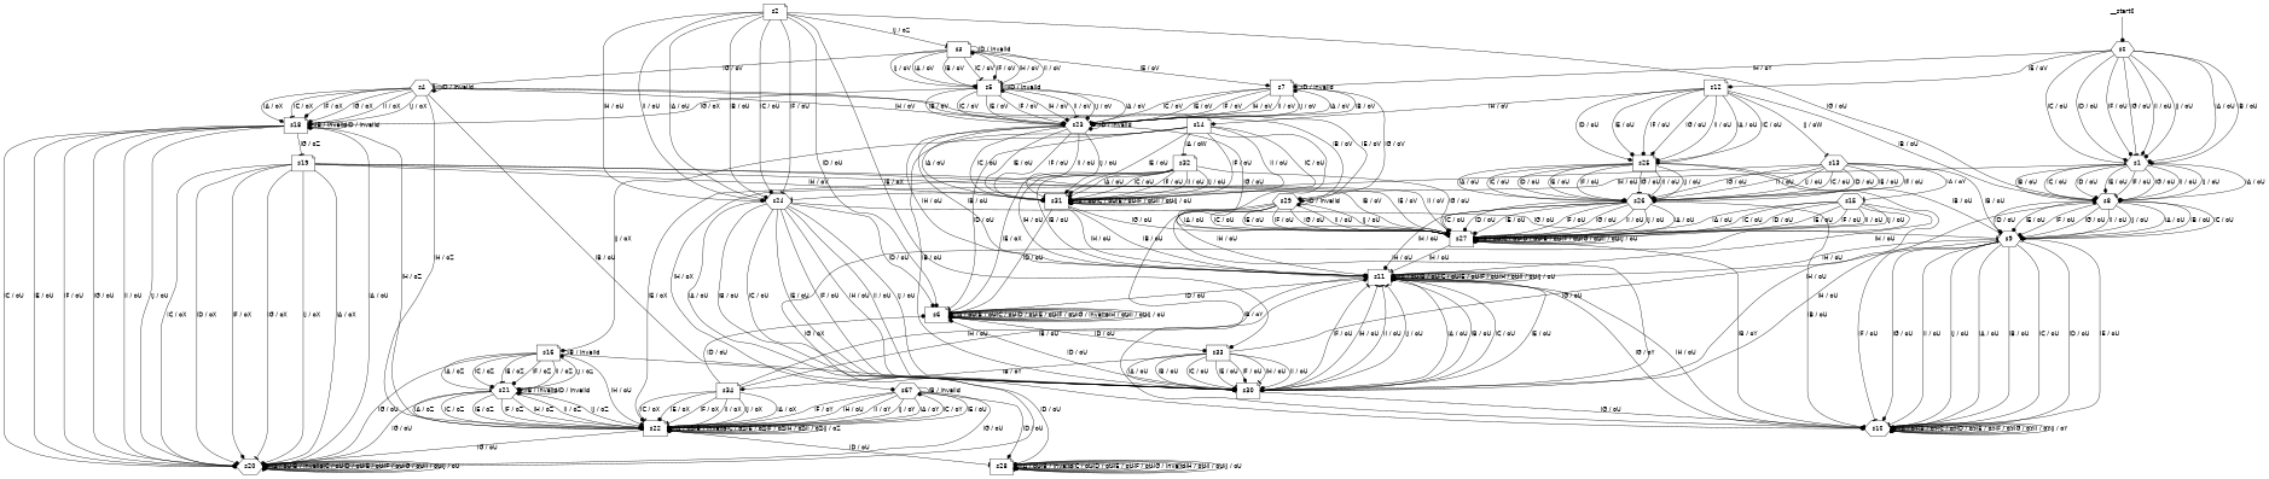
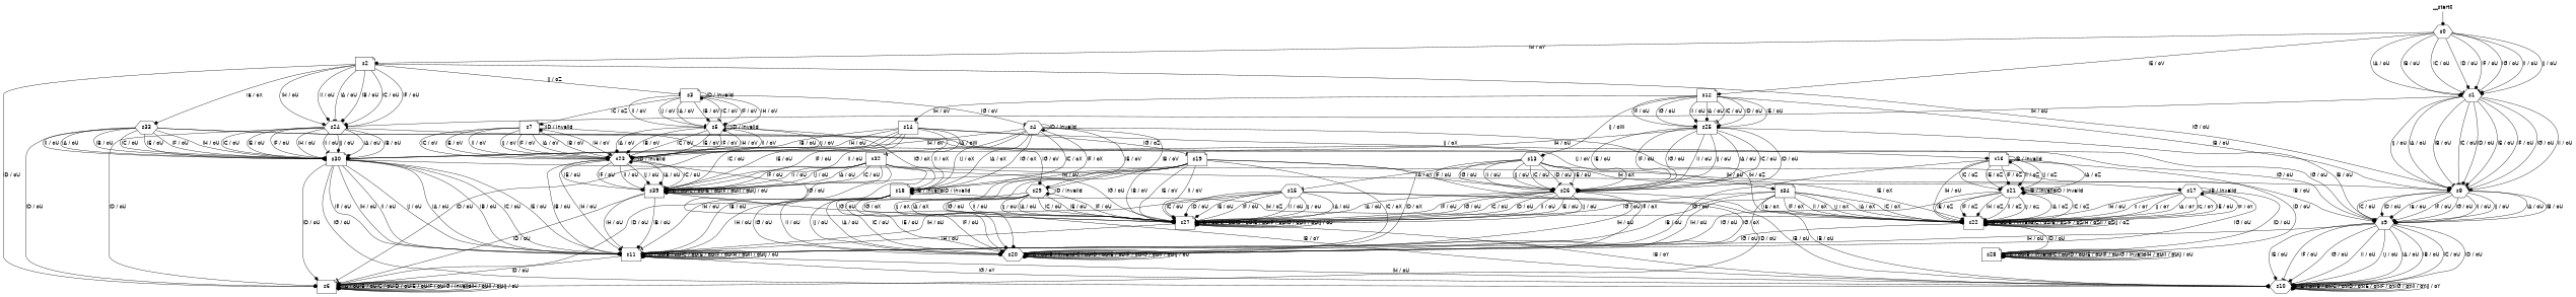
  digraph {
    fontname="DejaVu Sans"
    node [fontname="DejaVu Sans" shape=note]
    edge [arrowhead=diamond fontname="DejaVu Sans"]
    n1 [label=s0 shape=hexagon]
    n2 [label=s1 shape=hexagon]
    n3 [label=s2]
    n4 [label=s12]
    n5 [label=s8 shape=hexagon]
    n6 [label=s24 shape=hexagon]
    n7 [label=s3]
    n8 [label=s6]
-   n9 [label=s33]
+   n9 [label=s33 shape=hexagon]
    n10 [label=s13 shape=hexagon]
    n11 [label=s14]
    n12 [label=s25]
    n13 [label=s9 shape=hexagon]
    n14 [label=s30]
    n15 [label=s4 shape=hexagon]
-   n16 [label=s5]
+   n16 [label=s5 shape=hexagon]
    n17 [label=s7]
    n18 [label=s34]
    n19 [label=s18]
    n20 [label=s23 shape=hexagon]
    n21 [label=s29 shape=hexagon]
    n22 [label=s22]
    n23 [label=s20 shape=hexagon]
    n24 [label=s11]
-   n25 [label=s31]
+   n25 [label=s39]
    n26 [label=s27]
    n27 [label=s10 shape=hexagon]
    n28 [label=s15 shape=hexagon]
-   n29 [label=s67 shape=hexagon]
+   n29 [label=s17 shape=hexagon]
    n30 [label=s26 shape=hexagon]
    n31 [label=s16]
    n32 [label=s19]
    n33 [label=s32]
    n34 [label=s28]
    n35 [label=s21 shape=hexagon]
    __start0 [height=0 shape=none width=0]
    n1 -> n2 [arrowhead=dot label="iA / oU"]
    n1 -> n2 [label="iB / oU"]
    n1 -> n2 [arrowhead=tee label="iC / oU"]
    n1 -> n2 [label="iD / oU"]
    n1 -> n2 [arrowhead=dot label="iF / oU"]
    n1 -> n2 [arrowhead=tee label="iG / oU"]
    n1 -> n2 [label="iI / oU"]
    n1 -> n2 [arrowhead=dot label="iJ / oU"]
-   n1 -> n17 [arrowhead=dot label="iH / oY"]
+   n1 -> n3 [arrowhead=dot label="iH / oY"]
    n1 -> n4 [label="iE / oV"]
    n2 -> n5 [arrowhead=dot label="iA / oU"]
    n2 -> n5 [arrowhead=tee label="iB / oU"]
    n2 -> n5 [arrowhead=tee label="iC / oU"]
    n2 -> n5 [arrowhead=dot label="iD / oU"]
    n2 -> n5 [label="iE / oU"]
    n2 -> n5 [arrowhead=tee label="iF / oU"]
    n2 -> n5 [arrowhead=tee label="iG / oU"]
    n2 -> n5 [label="iI / oU"]
    n2 -> n5 [arrowhead=tee label="iJ / oU"]
    n2 -> n6 [arrowhead=tee label="iH / oU"]
    n3 -> n5 [label="iG / oU"]
    n3 -> n6 [arrowhead=tee label="iA / oU"]
    n3 -> n6 [arrowhead=dot label="iB / oU"]
    n3 -> n6 [arrowhead=dot label="iC / oU"]
    n3 -> n6 [arrowhead=tee label="iF / oU"]
    n3 -> n6 [label="iH / oU"]
    n3 -> n6 [label="iI / oU"]
    n3 -> n7 [arrowhead=tee label="iJ / oZ"]
    n3 -> n8 [arrowhead=dot label="iD / oU"]
    n3 -> n9 [arrowhead=dot label="iE / oX"]
    n4 -> n5 [arrowhead=dot label="iB / oU"]
-   n4 -> n10 [arrowhead=tee label="iJ / oW"]
+   n4 -> n10 [label="iJ / oW"]
    n4 -> n11 [label="iH / oV"]
    n4 -> n12 [arrowhead=dot label="iA / oU"]
    n4 -> n12 [arrowhead=tee label="iC / oU"]
    n4 -> n12 [label="iD / oU"]
    n4 -> n12 [arrowhead=dot label="iE / oU"]
    n4 -> n12 [arrowhead=dot label="iF / oU"]
    n4 -> n12 [label="iG / oU"]
    n4 -> n12 [arrowhead=dot label="iI / oU"]
    n5 -> n13 [arrowhead=dot label="iA / oU"]
    n5 -> n13 [arrowhead=dot label="iB / oU"]
    n5 -> n13 [label="iC / oU"]
    n5 -> n13 [label="iD / oU"]
    n5 -> n13 [arrowhead=dot label="iE / oU"]
    n5 -> n13 [arrowhead=dot label="iF / oU"]
    n5 -> n13 [arrowhead=dot label="iG / oU"]
    n5 -> n13 [label="iI / oU"]
    n5 -> n13 [arrowhead=dot label="iJ / oU"]
    n6 -> n8 [arrowhead=dot label="iD / oU"]
    n6 -> n13 [arrowhead=tee label="iG / oU"]
    n6 -> n14 [label="iA / oU"]
    n6 -> n14 [arrowhead=dot label="iB / oU"]
    n6 -> n14 [label="iC / oU"]
    n6 -> n14 [label="iE / oU"]
    n6 -> n14 [arrowhead=tee label="iF / oU"]
    n6 -> n14 [label="iH / oU"]
    n6 -> n14 [arrowhead=tee label="iI / oU"]
    n6 -> n14 [label="iJ / oU"]
    n7 -> n7 [arrowhead=dot label="iD / invalid"]
    n7 -> n15 [arrowhead=tee label="iG / oV"]
    n7 -> n16 [arrowhead=tee label="iA / oV"]
    n7 -> n16 [label="iB / oV"]
    n7 -> n16 [arrowhead=tee label="iC / oV"]
    n7 -> n16 [label="iF / oV"]
    n7 -> n16 [arrowhead=tee label="iH / oV"]
    n7 -> n16 [arrowhead=tee label="iI / oV"]
    n7 -> n16 [arrowhead=tee label="iJ / oV"]
-   n7 -> n17 [label="iE / oV"]
+   n7 -> n17 [label="iC / oZ"]
    n8 -> n8 [arrowhead=dot label="iA / oU"]
    n8 -> n8 [label="iB / oU"]
    n8 -> n8 [arrowhead=tee label="iC / oU"]
    n8 -> n8 [label="iD / oU"]
    n8 -> n8 [arrowhead=dot label="iE / oU"]
    n8 -> n8 [label="iF / oU"]
    n8 -> n8 [label="iG / invalid"]
    n8 -> n8 [arrowhead=dot label="iH / oU"]
    n8 -> n8 [label="iI / oU"]
    n8 -> n8 [arrowhead=dot label="iJ / oU"]
-   n8 -> n9 [arrowhead=dot label="iD / oU"]
-   n9 -> n13 [arrowhead=tee label="iG / oU"]
+   n9 -> n8 [arrowhead=dot label="iD / oU"]
+   n9 -> n13 [label="iG / oU"]
    n9 -> n14 [label="iA / oU"]
    n9 -> n14 [arrowhead=tee label="iB / oU"]
    n9 -> n14 [arrowhead=dot label="iC / oU"]
    n9 -> n14 [arrowhead=tee label="iE / oU"]
    n9 -> n14 [label="iF / oU"]
    n9 -> n14 [arrowhead=tee label="iH / oU"]
    n9 -> n14 [label="iI / oU"]
-   n9 -> n18 [label="iB / oY"]
+   n9 -> n18 [label="iJ / oV"]
    n10 -> n13 [arrowhead=dot label="iB / oU"]
    n10 -> n28 [arrowhead=tee label="iA / oY"]
    n10 -> n29 [arrowhead=dot label="iH / oX"]
    n10 -> n30 [arrowhead=dot label="iC / oU"]
    n10 -> n30 [arrowhead=tee label="iD / oU"]
    n10 -> n30 [arrowhead=tee label="iE / oU"]
    n10 -> n30 [arrowhead=dot label="iF / oU"]
    n10 -> n30 [label="iG / oU"]
    n10 -> n30 [label="iI / oU"]
    n10 -> n30 [arrowhead=dot label="iJ / oU"]
    n11 -> n8 [arrowhead=tee label="iD / oU"]
    n11 -> n14 [arrowhead=dot label="iB / oU"]
    n11 -> n14 [arrowhead=dot label="iH / oU"]
    n11 -> n25 [label="iC / oU"]
    n11 -> n25 [label="iE / oU"]
    n11 -> n25 [arrowhead=tee label="iF / oU"]
    n11 -> n25 [arrowhead=dot label="iI / oU"]
    n11 -> n31 [label="iJ / oX"]
-   n19 -> n32 [arrowhead=tee label="iG / oZ"]
+   n11 -> n32 [arrowhead=tee label="iG / oZ"]
    n11 -> n33 [arrowhead=tee label="iA / oW"]
    n12 -> n13 [arrowhead=tee label="iB / oU"]
    n12 -> n14 [label="iH / oU"]
    n12 -> n30 [arrowhead=dot label="iA / oU"]
    n12 -> n30 [label="iC / oU"]
    n12 -> n30 [label="iD / oU"]
    n12 -> n30 [label="iE / oU"]
    n12 -> n30 [arrowhead=dot label="iF / oU"]
    n12 -> n30 [arrowhead=tee label="iG / oU"]
    n12 -> n30 [arrowhead=tee label="iI / oU"]
    n12 -> n30 [arrowhead=tee label="iJ / oU"]
    n13 -> n24 [arrowhead=dot label="iH / oU"]
    n13 -> n27 [label="iA / oU"]
    n13 -> n27 [label="iB / oU"]
    n13 -> n27 [arrowhead=dot label="iC / oU"]
    n13 -> n27 [arrowhead=dot label="iD / oU"]
    n13 -> n27 [label="iE / oU"]
    n13 -> n27 [arrowhead=tee label="iF / oU"]
    n13 -> n27 [label="iG / oU"]
    n13 -> n27 [arrowhead=tee label="iI / oU"]
    n13 -> n27 [label="iJ / oU"]
    n14 -> n5 [arrowhead=dot label="iH / oU"]
    n14 -> n8 [label="iD / oU"]
    n14 -> n24 [label="iA / oU"]
    n14 -> n24 [arrowhead=tee label="iB / oU"]
    n14 -> n24 [arrowhead=dot label="iC / oU"]
    n14 -> n24 [arrowhead=dot label="iE / oU"]
    n14 -> n24 [arrowhead=tee label="iF / oU"]
    n14 -> n24 [arrowhead=tee label="iH / oU"]
    n14 -> n24 [arrowhead=tee label="iI / oU"]
    n14 -> n24 [arrowhead=tee label="iJ / oU"]
    n14 -> n27 [arrowhead=tee label="iG / oU"]
    n15 -> n15 [label="iD / invalid"]
    n15 -> n19 [label="iA / oX"]
    n15 -> n19 [arrowhead=tee label="iC / oX"]
    n15 -> n19 [label="iF / oX"]
    n15 -> n19 [label="iG / oX"]
    n15 -> n19 [label="iI / oX"]
    n15 -> n19 [label="iJ / oX"]
    n15 -> n20 [arrowhead=dot label="iH / oV"]
    n15 -> n21 [arrowhead=tee label="iB / oV"]
    n15 -> n21 [label="iE / oV"]
    n15 -> n22 [label="iH / oZ"]
    n16 -> n16 [arrowhead=dot label="iD / invalid"]
    n16 -> n19 [label="iG / oX"]
    n16 -> n20 [arrowhead=dot label="iA / oV"]
    n16 -> n20 [label="iB / oV"]
    n16 -> n20 [arrowhead=tee label="iC / oV"]
    n16 -> n20 [arrowhead=tee label="iE / oV"]
    n16 -> n20 [label="iF / oV"]
    n16 -> n20 [arrowhead=dot label="iH / oV"]
    n16 -> n20 [arrowhead=tee label="iI / oV"]
    n16 -> n20 [arrowhead=dot label="iJ / oV"]
    n17 -> n17 [arrowhead=dot label="iD / invalid"]
    n17 -> n20 [label="iA / oV"]
    n17 -> n20 [label="iB / oV"]
    n17 -> n20 [arrowhead=tee label="iC / oV"]
    n17 -> n20 [arrowhead=dot label="iE / oV"]
    n17 -> n20 [arrowhead=dot label="iF / oV"]
    n17 -> n20 [label="iH / oV"]
    n17 -> n20 [arrowhead=dot label="iI / oV"]
    n17 -> n20 [label="iJ / oV"]
    n17 -> n21 [arrowhead=dot label="iG / oV"]
    n18 -> n8 [arrowhead=dot label="iD / oU"]
    n18 -> n22 [arrowhead=tee label="iA / oX"]
    n18 -> n22 [arrowhead=tee label="iC / oX"]
    n18 -> n22 [arrowhead=dot label="iE / oX"]
    n18 -> n22 [arrowhead=tee label="iF / oX"]
    n18 -> n22 [arrowhead=dot label="iI / oX"]
    n18 -> n22 [label="iJ / oX"]
    n18 -> n24 [label="iB / oU"]
    n18 -> n24 [arrowhead=dot label="iH / oU"]
+   n18 -> n26 [arrowhead=dot label="iG / oU"]
    n19 -> n19 [arrowhead=dot label="iB / invalid"]
    n19 -> n19 [label="iD / invalid"]
    n19 -> n22 [arrowhead=tee label="iH / oZ"]
    n19 -> n23 [label="iA / oU"]
    n19 -> n23 [arrowhead=tee label="iC / oU"]
    n19 -> n23 [arrowhead=dot label="iE / oU"]
    n19 -> n23 [label="iF / oU"]
    n19 -> n23 [arrowhead=dot label="iG / oU"]
    n19 -> n23 [arrowhead=dot label="iI / oU"]
    n19 -> n23 [arrowhead=dot label="iJ / oU"]
    n20 -> n20 [arrowhead=dot label="iD / invalid"]
    n20 -> n24 [label="iB / oU"]
    n20 -> n24 [arrowhead=dot label="iH / oU"]
    n20 -> n25 [arrowhead=dot label="iA / oU"]
    n20 -> n25 [arrowhead=tee label="iC / oU"]
    n20 -> n25 [arrowhead=dot label="iE / oU"]
    n20 -> n25 [label="iF / oU"]
    n20 -> n25 [arrowhead=tee label="iI / oU"]
    n20 -> n25 [label="iJ / oU"]
    n20 -> n26 [arrowhead=dot label="iG / oU"]
    n21 -> n21 [arrowhead=dot label="iD / invalid"]
    n21 -> n24 [label="iH / oU"]
    n21 -> n26 [arrowhead=tee label="iA / oU"]
    n21 -> n26 [arrowhead=tee label="iC / oU"]
    n21 -> n26 [label="iE / oU"]
    n21 -> n26 [arrowhead=dot label="iF / oU"]
    n21 -> n26 [label="iG / oU"]
    n21 -> n26 [arrowhead=tee label="iI / oU"]
    n21 -> n26 [arrowhead=tee label="iJ / oU"]
    n21 -> n27 [label="iB / oY"]
    n22 -> n22 [arrowhead=dot label="iA / oZ"]
    n22 -> n22 [arrowhead=dot label="iB / invalid"]
    n22 -> n22 [arrowhead=dot label="iC / oZ"]
    n22 -> n22 [label="iE / oZ"]
    n22 -> n22 [arrowhead=dot label="iF / oZ"]
    n22 -> n22 [arrowhead=dot label="iH / oZ"]
    n22 -> n22 [label="iI / oZ"]
    n22 -> n22 [label="iJ / oZ"]
    n22 -> n23 [label="iG / oU"]
    n22 -> n34 [arrowhead=tee label="iD / oU"]
    n23 -> n23 [arrowhead=dot label="iA / oU"]
    n23 -> n23 [arrowhead=tee label="iB / invalid"]
    n23 -> n23 [label="iC / oU"]
    n23 -> n23 [arrowhead=tee label="iD / oU"]
    n23 -> n23 [arrowhead=tee label="iE / oU"]
    n23 -> n23 [arrowhead=tee label="iF / oU"]
    n23 -> n23 [arrowhead=tee label="iG / oU"]
    n23 -> n23 [arrowhead=dot label="iI / oU"]
    n23 -> n23 [label="iJ / oU"]
    n24 -> n8 [label="iD / oU"]
    n24 -> n24 [label="iA / oU"]
    n24 -> n24 [label="iB / oU"]
    n24 -> n24 [arrowhead=tee label="iC / oU"]
    n24 -> n24 [label="iE / oU"]
    n24 -> n24 [arrowhead=tee label="iF / oU"]
    n24 -> n24 [label="iH / oU"]
    n24 -> n24 [arrowhead=tee label="iI / oU"]
    n24 -> n24 [label="iJ / oU"]
    n24 -> n27 [arrowhead=dot label="iG / oY"]
    n25 -> n8 [label="iD / oU"]
    n25 -> n24 [arrowhead=dot label="iB / oU"]
    n25 -> n24 [arrowhead=tee label="iH / oU"]
    n25 -> n25 [arrowhead=dot label="iA / oU"]
    n25 -> n25 [arrowhead=dot label="iC / oU"]
    n25 -> n25 [arrowhead=dot label="iE / oU"]
    n25 -> n25 [label="iF / oU"]
    n25 -> n25 [label="iI / oU"]
    n25 -> n25 [label="iJ / oU"]
    n25 -> n26 [arrowhead=tee label="iG / oU"]
    n26 -> n24 [arrowhead=tee label="iH / oU"]
    n26 -> n26 [label="iA / oU"]
    n26 -> n26 [arrowhead=dot label="iC / oU"]
    n26 -> n26 [label="iD / oU"]
    n26 -> n26 [arrowhead=dot label="iE / oU"]
    n26 -> n26 [arrowhead=dot label="iF / oU"]
    n26 -> n26 [label="iG / oU"]
    n26 -> n26 [label="iI / oU"]
    n26 -> n26 [arrowhead=tee label="iJ / oU"]
    n26 -> n27 [arrowhead=dot label="iB / oY"]
    n27 -> n24 [arrowhead=tee label="iH / oU"]
    n27 -> n27 [label="iA / oY"]
    n27 -> n27 [arrowhead=dot label="iB / oY"]
    n27 -> n27 [arrowhead=dot label="iC / oY"]
    n27 -> n27 [arrowhead=tee label="iD / oY"]
    n27 -> n27 [label="iE / oY"]
    n27 -> n27 [arrowhead=tee label="iF / oY"]
    n27 -> n27 [arrowhead=tee label="iG / oY"]
    n27 -> n27 [arrowhead=dot label="iI / oY"]
    n27 -> n27 [label="iJ / oY"]
    n28 -> n23 [label="iG / oX"]
    n28 -> n24 [arrowhead=dot label="iH / oU"]
    n28 -> n26 [arrowhead=dot label="iA / oU"]
    n28 -> n26 [label="iC / oU"]
    n28 -> n26 [arrowhead=dot label="iD / oU"]
    n28 -> n26 [label="iE / oU"]
    n28 -> n26 [arrowhead=tee label="iF / oU"]
    n28 -> n26 [arrowhead=tee label="iI / oU"]
    n28 -> n26 [label="iJ / oU"]
-   n15 -> n27 [arrowhead=dot label="iB / oU"]
+   n28 -> n27 [arrowhead=dot label="iB / oU"]
    n29 -> n22 [arrowhead=dot label="iA / oY"]
    n29 -> n22 [label="iC / oY"]
    n29 -> n22 [label="iE / oU"]
    n29 -> n22 [label="iF / oY"]
    n29 -> n22 [arrowhead=tee label="iH / oU"]
    n29 -> n22 [arrowhead=tee label="iI / oY"]
    n29 -> n22 [arrowhead=dot label="iJ / oY"]
    n29 -> n23 [label="iG / oU"]
    n29 -> n29 [arrowhead=dot label="iB / invalid"]
    n29 -> n34 [label="iD / oU"]
    n30 -> n24 [arrowhead=dot label="iH / oU"]
    n30 -> n26 [arrowhead=tee label="iA / oU"]
    n30 -> n26 [arrowhead=tee label="iC / oU"]
    n30 -> n26 [arrowhead=dot label="iD / oU"]
    n30 -> n26 [arrowhead=dot label="iE / oU"]
    n30 -> n26 [arrowhead=dot label="iF / oU"]
    n30 -> n26 [arrowhead=dot label="iG / oU"]
    n30 -> n26 [arrowhead=tee label="iI / oU"]
    n30 -> n26 [arrowhead=tee label="iJ / oU"]
    n30 -> n27 [arrowhead=tee label="iB / oU"]
-   n31 -> n22 [arrowhead=dot label="iH / oU"]
+   n31 -> n22 [label="iH / oU"]
    n31 -> n23 [label="iG / oU"]
    n31 -> n31 [arrowhead=dot label="iB / invalid"]
    n31 -> n34 [arrowhead=dot label="iD / oU"]
    n31 -> n35 [arrowhead=tee label="iA / oZ"]
    n31 -> n35 [arrowhead=dot label="iC / oZ"]
    n31 -> n35 [arrowhead=tee label="iE / oZ"]
    n31 -> n35 [arrowhead=dot label="iF / oZ"]
    n31 -> n35 [label="iI / oZ"]
    n31 -> n35 [arrowhead=dot label="iJ / oZ"]
    n32 -> n23 [arrowhead=dot label="iA / oX"]
    n32 -> n23 [arrowhead=dot label="iC / oX"]
    n32 -> n23 [arrowhead=dot label="iD / oX"]
    n32 -> n23 [label="iF / oX"]
    n32 -> n23 [arrowhead=tee label="iG / oX"]
    n32 -> n23 [arrowhead=dot label="iJ / oX"]
    n32 -> n25 [arrowhead=tee label="iH / oV"]
    n32 -> n26 [label="iB / oV"]
    n32 -> n26 [label="iE / oV"]
    n32 -> n26 [arrowhead=dot label="iI / oV"]
-   n33 -> n8 [arrowhead=tee label="iE / oX"]
+   n33 -> n8 [arrowhead=tee label="iD / oU"]
    n33 -> n22 [arrowhead=dot label="iE / oX"]
    n33 -> n24 [label="iB / oU"]
    n33 -> n24 [arrowhead=tee label="iH / oU"]
    n33 -> n25 [arrowhead=dot label="iA / oU"]
    n33 -> n25 [arrowhead=tee label="iC / oU"]
    n33 -> n25 [label="iF / oU"]
    n33 -> n25 [label="iI / oU"]
    n33 -> n25 [arrowhead=dot label="iJ / oU"]
    n33 -> n26 [arrowhead=dot label="iG / oU"]
    n34 -> n34 [arrowhead=tee label="iA / oU"]
    n34 -> n34 [label="iB / invalid"]
    n34 -> n34 [arrowhead=dot label="iC / oU"]
    n34 -> n34 [arrowhead=tee label="iD / oU"]
    n34 -> n34 [label="iE / oU"]
    n34 -> n34 [arrowhead=tee label="iF / oU"]
    n34 -> n34 [label="iG / invalid"]
    n34 -> n34 [arrowhead=dot label="iH / oU"]
    n34 -> n34 [label="iI / oU"]
    n34 -> n34 [arrowhead=tee label="iJ / oU"]
    n35 -> n22 [arrowhead=dot label="iA / oZ"]
    n35 -> n22 [label="iC / oZ"]
    n35 -> n22 [label="iE / oZ"]
    n35 -> n22 [label="iF / oZ"]
    n35 -> n22 [label="iH / oZ"]
    n35 -> n22 [arrowhead=dot label="iI / oZ"]
    n35 -> n22 [label="iJ / oZ"]
    n35 -> n23 [arrowhead=tee label="iG / oU"]
    n35 -> n35 [label="iB / invalid"]
    n35 -> n35 [label="iD / invalid"]
    __start0 -> n1 [arrowhead=dot]
  }
